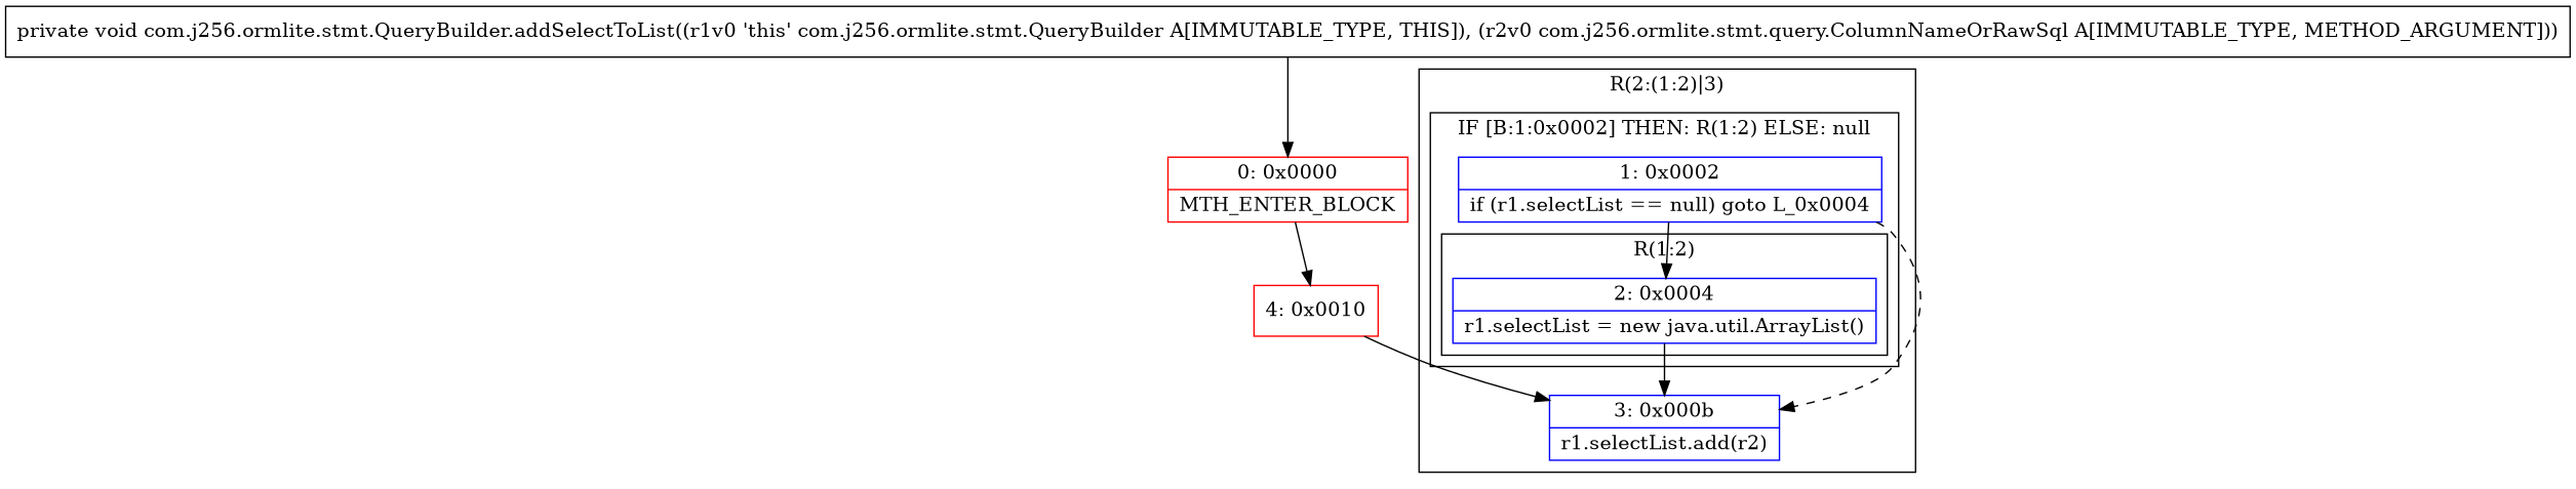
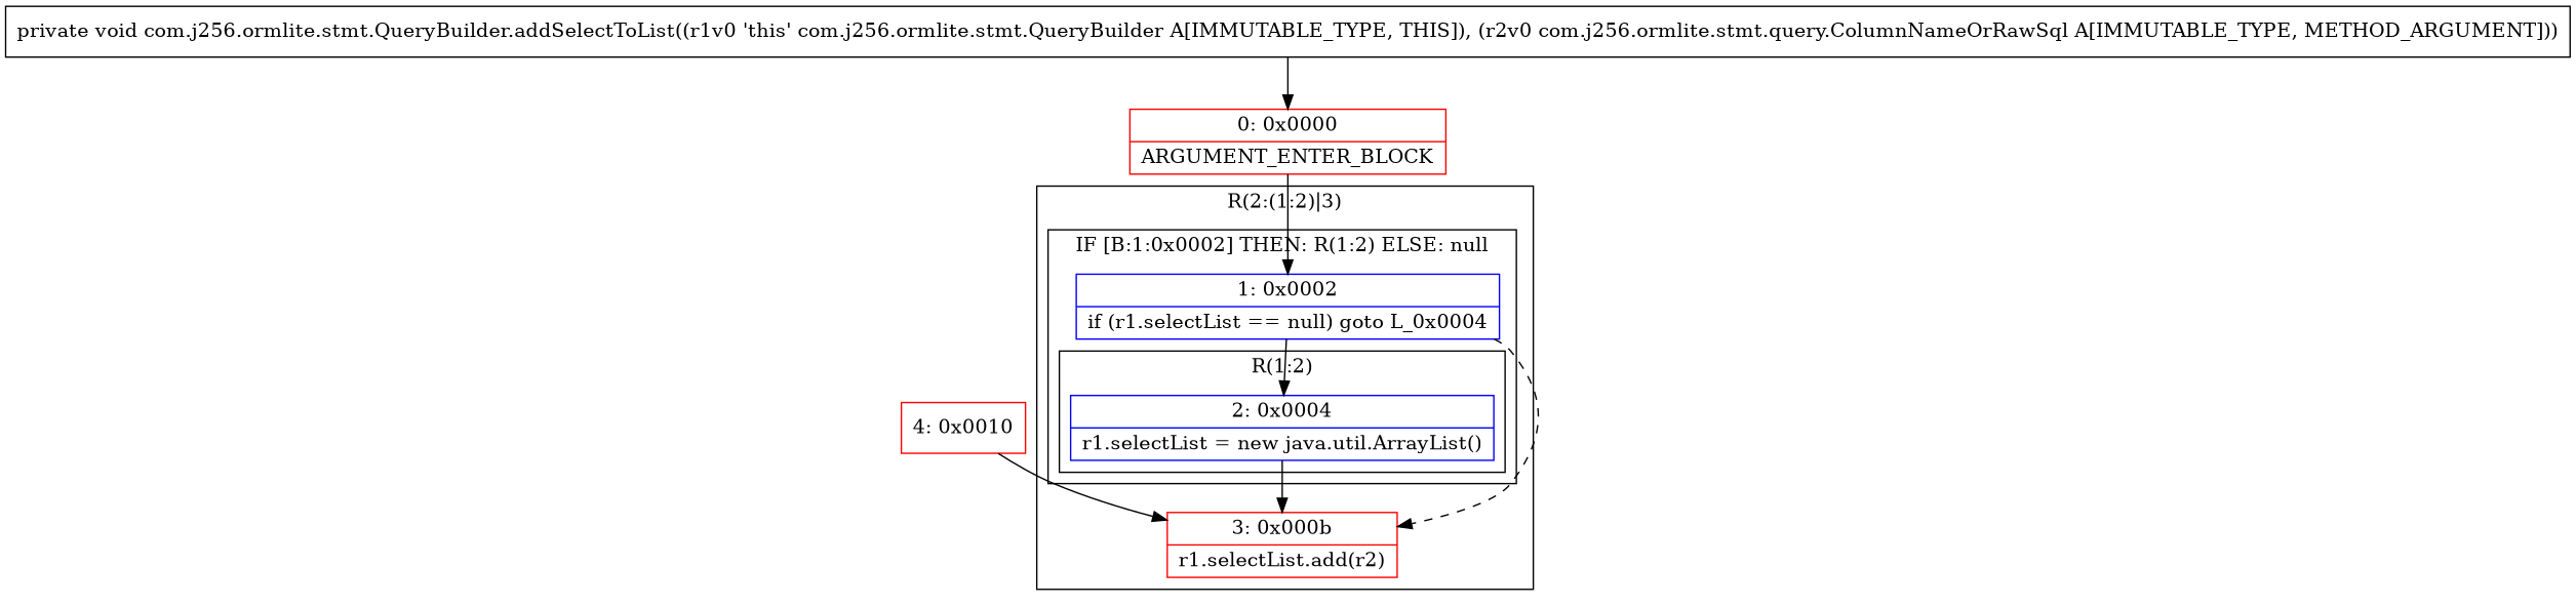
  digraph {
    node [color=blue shape=record]
    n1 [label="{2\:\ 0x0004|r1.selectList = new java.util.ArrayList()\l}"]
    n2 [label="{1\:\ 0x0002|if (r1.selectList == null) goto L_0x0004\l}"]
-   n3 [label="{3\:\ 0x000b|r1.selectList.add(r2)\l}"]
+   n3 [color=red label="{3\:\ 0x000b|r1.selectList.add(r2)\l}"]
    n4 [color=red label="{4\:\ 0x0010}"]
-   n5 [color=red label="{0\:\ 0x0000|MTH_ENTER_BLOCK\l}"]
+   n5 [color=red label="{0\:\ 0x0000|ARGUMENT_ENTER_BLOCK\l}"]
    n6 [label="{private void com.j256.ormlite.stmt.QueryBuilder.addSelectToList((r1v0 'this' com.j256.ormlite.stmt.QueryBuilder A[IMMUTABLE_TYPE, THIS]), (r2v0 com.j256.ormlite.stmt.query.ColumnNameOrRawSql A[IMMUTABLE_TYPE, METHOD_ARGUMENT])) }" color=""]
    subgraph cluster_1 {
      label="R(2:(1:2)|3)"
      n3
      subgraph cluster_2 {
        label="IF [B:1:0x0002] THEN: R(1:2) ELSE: null"
        n2
        subgraph cluster_3 {
          label="R(1:2)"
          n1
        }
      }
    }
    n1 -> n3
    n2 -> n1
    n2 -> n3 [style=dashed]
    n4 -> n3
-   n5 -> n4
+   n5 -> n2
    n6 -> n5
  }
